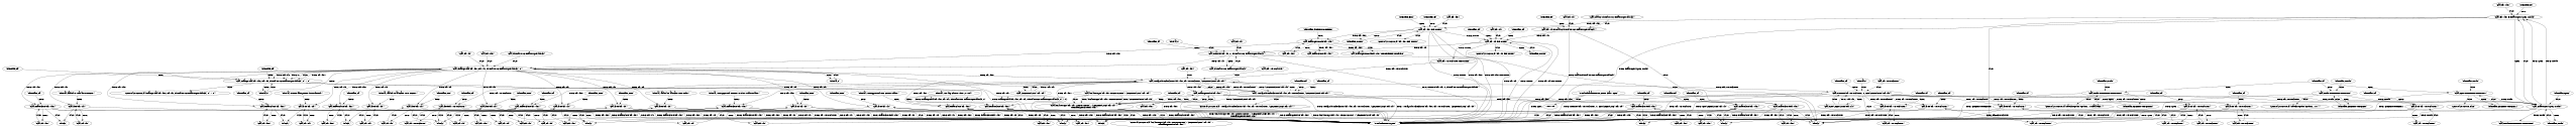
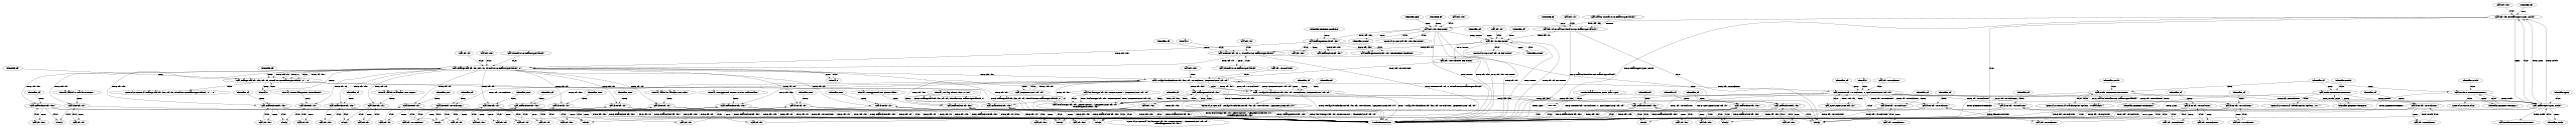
  digraph {
    n1 [label="(Call,exfat_pread(ef->dev, ef->sb, sizeof(struct exfat_super_block), 0))"]
    n2 [label="(Call,exfat_pread(ef->dev, ef->sb, sizeof(struct exfat_super_block), 0) < 0)"]
    n3 [label="(Call,exfat_close(ef->dev))"]
    n4 [label="(Call,free(ef->sb))"]
    n5 [label="(Call,exfat_close(ef->dev))"]
    n6 [label="(Call,free(ef->sb))"]
    n7 [label="(Call,exfat_close(ef->dev))"]
    n8 [label="(Call,free(ef->sb))"]
    n9 [label="(Call,verify_vbr_checksum(ef->dev, ef->zero_cluster, SECTOR_SIZE(*ef->sb)))"]
    n10 [label="(Call,free(ef->sb))"]
    n11 [label="(Call,free(ef->sb))"]
    n12 [label="(Call,free(ef->sb))"]
    n13 [label="(Call,free(ef->sb))"]
    n14 [label="(Call,free(ef->sb))"]
    n15 [label="(Call,free(ef->sb))"]
    n16 [label="(Call,free(ef->sb))"]
-   n17 [label="(MethodReturn,open)"]
+   n17 [label="(MethodReturn,int)"]
    n18 [label="(Literal,0)"]
    n19 [label="(Literal,0)"]
    n20 [label="(ControlStructure,if (exfat_pread(ef->dev, ef->sb, sizeof(struct exfat_super_block), 0) < 0))"]
    n21 [label="(Call,ef->dev)"]
    n22 [label="(Block,)"]
    n23 [label="(Call,ef->sb)"]
    n24 [label="(Call,ef->dev)"]
    n25 [label="(Block,)"]
    n26 [label="(Call,ef->sb)"]
    n27 [label="(Call,ef->dev)"]
    n28 [label="(Block,)"]
    n29 [label="(Call,ef->sb)"]
    n30 [label="(Call,!verify_vbr_checksum(ef->dev, ef->zero_cluster, SECTOR_SIZE(*ef->sb)))"]
    n31 [label="(Call,free(ef->zero_cluster))"]
    n32 [label="(Call,exfat_close(ef->dev))"]
    n33 [label="(Call,memset(ef->zero_cluster, 0, CLUSTER_SIZE(*ef->sb)))"]
    n34 [label="(Call,exfat_close(ef->dev))"]
    n35 [label="(Call,exfat_close(ef->dev))"]
    n36 [label="(Call,exfat_close(ef->dev))"]
    n37 [label="(Call,exfat_get_size(ef->dev))"]
    n38 [label="(Call,SECTOR_SIZE(*ef->sb))"]
    n39 [label="(Block,)"]
    n40 [label="(Call,ef->sb)"]
    n41 [label="(Block,)"]
    n42 [label="(Call,ef->sb)"]
    n43 [label="(Block,)"]
    n44 [label="(Call,ef->sb)"]
    n45 [label="(Block,)"]
    n46 [label="(Call,ef->sb)"]
    n47 [label="(Block,)"]
    n48 [label="(Call,ef->sb)"]
    n49 [label="(Block,)"]
    n50 [label="(Call,ef->sb)"]
    n51 [label="(Block,)"]
    n52 [label="(Call,ef->sb)"]
    n53 [label="(Call,exfat_get_mode(ef->dev))"]
    n54 [label="(Call,ef->dev)"]
    n55 [label="(Call,exfat_close(ef->dev))"]
    n56 [label="(Call,exfat_get_mode(ef->dev) == EXFAT_MODE_RO)"]
    n57 [label="(Call,ef->dev == NULL)"]
    n58 [label="(Call,ef->sb == NULL)"]
    n59 [label="(Identifier,NULL)"]
    n60 [label="(ControlStructure,if (ef->dev == NULL))"]
    n61 [label="(Call,memset(ef->sb, 0, sizeof(struct exfat_super_block)))"]
    n62 [label="(Call,ef->zero_cluster == NULL)"]
    n63 [label="(ControlStructure,if (ef->sb == NULL))"]
    n64 [label="(Identifier,NULL)"]
    n65 [label="(Call,ef->dev = exfat_open(spec, mode))"]
    n66 [label="(Call,exfat_open(spec, mode))"]
    n67 [label="(Identifier,mode)"]
    n68 [label="(Call,mode == EXFAT_MODE_ANY)"]
    n69 [label="(MethodParameterIn,const char* spec)"]
    1000105
    n71 [label="(Call,mode = EXFAT_MODE_RO)"]
    n72 [label="(ControlStructure,if (match_option(options, \"ro\")))"]
    n73 [label="(Identifier,EXFAT_MODE_RO)"]
    n74 [label="(Call,mode = EXFAT_MODE_ANY)"]
    n75 [label="(ControlStructure,if (match_option(options, \"ro_fallback\")))"]
    n76 [label="(Identifier,EXFAT_MODE_ANY)"]
-   n77 [label="(Call,open = EXFAT_MODE_RW)"]
+   n77 [label="(Call,mode = EXFAT_MODE_RW)"]
    n78 [label="(Identifier,EXFAT_MODE_RW)"]
    n79 [label="(ControlStructure,else)"]
    n80 [label="(Call,sizeof(struct exfat_super_block))"]
    n81 [label="(Call,ef->sb = malloc(sizeof(struct exfat_super_block)))"]
    n82 [label="(Call,malloc(sizeof(struct exfat_super_block)))"]
    n83 [label="(ControlStructure,if (!verify_vbr_checksum(ef->dev, ef->zero_cluster, SECTOR_SIZE(*ef->sb))))"]
    n84 [label="(Call,ef->zero_cluster)"]
    n85 [label="(Call,ef->dev)"]
    n86 [label="(Call,free(ef->zero_cluster))"]
    n87 [label="(Call,free(ef->zero_cluster))"]
    n88 [label="(Call,free(ef->zero_cluster))"]
    n89 [label="(Call,free(ef->zero_cluster))"]
    n90 [label="(Call,free(ef->zero_cluster))"]
    n91 [label="(Call,free(ef->zero_cluster))"]
    n92 [label="(Call,CLUSTER_SIZE(*ef->sb))"]
    n93 [label="(Call,ef->dev)"]
    n94 [label="(Call,ef->dev)"]
    n95 [label="(Call,ef->dev)"]
    n96 [label="(Call,le64_to_cpu(ef->sb->sector_count) * SECTOR_SIZE(*ef->sb) >\n \t\t\texfat_get_size(ef->dev))"]
    n97 [label="(Call,exfat_close(ef->dev))"]
    n98 [label="(Call,exfat_close(ef->dev))"]
    n99 [label="(Call,exfat_close(ef->dev))"]
    n100 [label="(Call,ef->dev)"]
    n101 [label="(Call,ef->zero_cluster)"]
    n102 [label="(Call,ef->zero_cluster)"]
    n103 [label="(Call,ef->zero_cluster)"]
    n104 [label="(Call,ef->zero_cluster)"]
    n105 [label="(Call,ef->zero_cluster)"]
    n106 [label="(Call,ef->zero_cluster)"]
    n107 [label="(ControlStructure,if (le64_to_cpu(ef->sb->sector_count) * SECTOR_SIZE(*ef->sb) >\n \t\t\texfat_get_size(ef->dev)))"]
    n108 [label="(Call,ef->dev)"]
    n109 [label="(Call,ef->dev)"]
    n110 [label="(Call,ef->dev)"]
    n111 [label="(Identifier,ef)"]
    n112 [label="(Call,ef->dev)"]
    n113 [label="(Identifier,ef)"]
    n114 [label="(Call,ef->sb)"]
    n115 [label="(Identifier,ef)"]
    n116 [label="(Literal,\"failed to allocate root node\")"]
    n117 [label="(Call,ef->dev)"]
    n118 [label="(Identifier,ef)"]
    n119 [label="(Literal,\"exFAT file system is not found\")"]
    n120 [label="(Identifier,ef)"]
    n121 [label="(Identifier,ef)"]
    n122 [label="(Identifier,EIO)"]
    n123 [label="(Call,ef->zero_cluster)"]
    n124 [label="(Identifier,ef)"]
    n125 [label="(Call,ef->zero_cluster)"]
    n126 [label="(Identifier,EIO)"]
    n127 [label="(Call,le64_to_cpu(ef->sb->sector_count) * SECTOR_SIZE(*ef->sb))"]
    n128 [label="(Literal,\"unsupported FAT count: %hhu\")"]
    n129 [label="(Identifier,mode)"]
    n130 [label="(Identifier,ef)"]
    n131 [label="(Identifier,ef)"]
    n132 [label="(Literal,\"too big cluster size: 2^%d\")"]
    n133 [label="(Identifier,EIO)"]
    n134 [label="(Call,ef->dev)"]
    n135 [label="(Identifier,mode)"]
    n136 [label="(Identifier,spec)"]
    n137 [label="(Identifier,ef)"]
    n138 [label="(Call,ef->sb)"]
    n139 [label="(Call,ef->dev)"]
    n140 [label="(Identifier,ef)"]
    n141 [label="(Identifier,ef)"]
    n142 [label="(Identifier,ef)"]
    n143 [label="(Identifier,ef)"]
    n144 [label="(Identifier,EIO)"]
    n145 [label="(Identifier,ef)"]
    n146 [label="(Literal,\"failed to read boot sector\")"]
    n147 [label="(Call,sizeof(struct exfat_super_block))"]
    n148 [label="(Literal,0)"]
    n149 [label="(Literal,\"unsupported exFAT version: %hhu.%hhu\")"]
    n150 [label="(Identifier,EXFAT_MODE_RO)"]
    n151 [label="(Identifier,ef)"]
    n152 [label="(Identifier,ef)"]
    n153 [label="(Identifier,EIO)"]
    n154 [label="(Identifier,ef)"]
    n155 [label="(Identifier,ef)"]
    n156 [label="(Call,ef->sb)"]
    n157 [label="(Identifier,ef)"]
    n158 [label="(Identifier,mode)"]
    n159 [label="(Identifier,ef)"]
    n160 [label="(Identifier,ef)"]
    n161 [label="(Literal,0)"]
    n162 [label="(Identifier,ef)"]
    n163 [label="(Identifier,ef)"]
    n164 [label="(Identifier,ef)"]
    n165 [label="(Identifier,ef)"]
    n166 [label="(Identifier,ef)"]
    n167 [label="(Call,ef->sb)"]
    n168 [label="(Literal,\"failed to allocate zero sector\")"]
    n169 [label="(Identifier,EIO)"]
    n170 [label="(Identifier,EIO)"]
    n1 -> n2 [label="AST: "]
    n1 -> n2 [label="DDG: ef->dev"]
    n1 -> n2 [label="DDG: ef->sb"]
    n1 -> n2 [label="DDG: 0"]
    n1 -> n3 [label="DDG: ef->dev"]
    n1 -> n4 [label="DDG: ef->sb"]
    n1 -> n5 [label="DDG: ef->dev"]
    n1 -> n6 [label="DDG: ef->sb"]
    n1 -> n7 [label="DDG: ef->dev"]
    n1 -> n8 [label="DDG: ef->sb"]
    n1 -> n9 [label="DDG: ef->dev"]
    n1 -> n10 [label="DDG: ef->sb"]
    n1 -> n11 [label="DDG: ef->sb"]
    n1 -> n12 [label="DDG: ef->sb"]
    n1 -> n13 [label="DDG: ef->sb"]
    n1 -> n14 [label="DDG: ef->sb"]
    n1 -> n15 [label="DDG: ef->sb"]
    n1 -> n16 [label="DDG: ef->sb"]
    n1 -> n17 [label="DDG: ef->sb"]
    n1 -> n18 [label="CFG: "]
    n2 -> n17 [label="DDG: exfat_pread(ef->dev, ef->sb, sizeof(struct exfat_super_block), 0)"]
    n2 -> n17 [label="DDG: exfat_pread(ef->dev, ef->sb, sizeof(struct exfat_super_block), 0) < 0"]
    n2 -> n19 [label="CFG: "]
    n2 -> n20 [label="AST: "]
    n3 -> n17 [label="DDG: ef->dev"]
    n3 -> n17 [label="DDG: exfat_close(ef->dev)"]
    n3 -> n21 [label="CFG: "]
    n3 -> n22 [label="AST: "]
    n4 -> n17 [label="DDG: ef->sb"]
    n4 -> n22 [label="AST: "]
    n4 -> n23 [label="CFG: "]
    n5 -> n17 [label="DDG: ef->dev"]
    n5 -> n17 [label="DDG: exfat_close(ef->dev)"]
    n5 -> n24 [label="CFG: "]
    n5 -> n25 [label="AST: "]
    n6 -> n17 [label="DDG: ef->sb"]
    n6 -> n25 [label="AST: "]
    n6 -> n26 [label="CFG: "]
    n7 -> n17 [label="DDG: ef->dev"]
    n7 -> n17 [label="DDG: exfat_close(ef->dev)"]
    n7 -> n27 [label="CFG: "]
    n7 -> n28 [label="AST: "]
    n8 -> n17 [label="DDG: ef->sb"]
    n8 -> n28 [label="AST: "]
    n8 -> n29 [label="CFG: "]
    n9 -> n17 [label="DDG: SECTOR_SIZE(*ef->sb)"]
    n9 -> n30 [label="AST: "]
    n9 -> n30 [label="DDG: ef->dev"]
    n9 -> n30 [label="DDG: ef->zero_cluster"]
    n9 -> n30 [label="DDG: SECTOR_SIZE(*ef->sb)"]
    n9 -> n31 [label="DDG: ef->zero_cluster"]
    n9 -> n32 [label="DDG: ef->dev"]
    n9 -> n33 [label="DDG: ef->zero_cluster"]
    n9 -> n34 [label="DDG: ef->dev"]
    n9 -> n35 [label="DDG: ef->dev"]
    n9 -> n36 [label="DDG: ef->dev"]
    n9 -> n37 [label="DDG: ef->dev"]
    n9 -> n38 [label="CFG: "]
    n10 -> n17 [label="DDG: ef->sb"]
    n10 -> n39 [label="AST: "]
    n10 -> n40 [label="CFG: "]
    n11 -> n17 [label="DDG: ef->sb"]
    n11 -> n41 [label="AST: "]
    n11 -> n42 [label="CFG: "]
    n12 -> n17 [label="DDG: ef->sb"]
    n12 -> n43 [label="AST: "]
    n12 -> n44 [label="CFG: "]
    n13 -> n17 [label="DDG: ef->sb"]
    n13 -> n45 [label="AST: "]
    n13 -> n46 [label="CFG: "]
    n14 -> n17 [label="DDG: ef->sb"]
    n14 -> n47 [label="AST: "]
    n14 -> n48 [label="CFG: "]
    n15 -> n17 [label="DDG: ef->sb"]
    n15 -> n49 [label="AST: "]
    n15 -> n50 [label="CFG: "]
    n16 -> n17 [label="DDG: ef->sb"]
    n16 -> n51 [label="AST: "]
    n16 -> n52 [label="CFG: "]
    n18 -> n1 [label="AST: "]
    n19 -> n1 [label="CFG: "]
    n19 -> n2 [label="AST: "]
    n21 -> n3 [label="AST: "]
    n23 -> n4 [label="AST: "]
    n24 -> n5 [label="AST: "]
    n26 -> n6 [label="AST: "]
    n27 -> n7 [label="AST: "]
    n29 -> n8 [label="AST: "]
    n30 -> n9 [label="CFG: "]
    n30 -> n17 [label="DDG: verify_vbr_checksum(ef->dev, ef->zero_cluster, SECTOR_SIZE(*ef->sb))"]
    n30 -> n17 [label="DDG: !verify_vbr_checksum(ef->dev, ef->zero_cluster, SECTOR_SIZE(*ef->sb))"]
    n30 -> n83 [label="AST: "]
    n31 -> n17 [label="DDG: ef->zero_cluster"]
    n31 -> n39 [label="AST: "]
    n31 -> n84 [label="CFG: "]
    n32 -> n17 [label="DDG: ef->dev"]
    n32 -> n17 [label="DDG: exfat_close(ef->dev)"]
    n32 -> n39 [label="AST: "]
    n32 -> n85 [label="CFG: "]
    n33 -> n17 [label="DDG: memset(ef->zero_cluster, 0, CLUSTER_SIZE(*ef->sb))"]
    n33 -> n17 [label="DDG: ef->zero_cluster"]
    n33 -> n17 [label="DDG: CLUSTER_SIZE(*ef->sb)"]
    n33 -> n51 [label="AST: "]
    n33 -> n86 [label="DDG: ef->zero_cluster"]
    n33 -> n87 [label="DDG: ef->zero_cluster"]
    n33 -> n88 [label="DDG: ef->zero_cluster"]
    n33 -> n89 [label="DDG: ef->zero_cluster"]
    n33 -> n90 [label="DDG: ef->zero_cluster"]
    n33 -> n91 [label="DDG: ef->zero_cluster"]
    n33 -> n92 [label="CFG: "]
    n34 -> n17 [label="DDG: exfat_close(ef->dev)"]
    n34 -> n17 [label="DDG: ef->dev"]
    n34 -> n41 [label="AST: "]
    n34 -> n93 [label="CFG: "]
    n35 -> n17 [label="DDG: exfat_close(ef->dev)"]
    n35 -> n17 [label="DDG: ef->dev"]
    n35 -> n43 [label="AST: "]
    n35 -> n94 [label="CFG: "]
    n36 -> n17 [label="DDG: exfat_close(ef->dev)"]
    n36 -> n17 [label="DDG: ef->dev"]
    n36 -> n45 [label="AST: "]
    n36 -> n95 [label="CFG: "]
    n37 -> n17 [label="DDG: ef->dev"]
    n37 -> n96 [label="AST: "]
    n37 -> n96 [label="DDG: ef->dev"]
    n37 -> n97 [label="DDG: ef->dev"]
    n37 -> n98 [label="DDG: ef->dev"]
    n37 -> n99 [label="DDG: ef->dev"]
    n37 -> n100 [label="CFG: "]
    n38 -> n9 [label="AST: "]
    n38 -> n9 [label="DDG: *ef->sb"]
    n40 -> n10 [label="AST: "]
    n42 -> n11 [label="AST: "]
    n44 -> n12 [label="AST: "]
    n46 -> n13 [label="AST: "]
    n48 -> n14 [label="AST: "]
    n50 -> n15 [label="AST: "]
    n52 -> n16 [label="AST: "]
    n53 -> n1 [label="DDG: ef->dev"]
    n53 -> n54 [label="CFG: "]
    n53 -> n55 [label="DDG: ef->dev"]
    n53 -> n56 [label="AST: "]
    n53 -> n56 [label="DDG: ef->dev"]
    n54 -> n53 [label="AST: "]
    n57 -> n17 [label="DDG: NULL"]
    n57 -> n17 [label="DDG: ef->dev"]
    n57 -> n17 [label="DDG: ef->dev == NULL"]
    n57 -> n53 [label="DDG: ef->dev"]
    n57 -> n58 [label="DDG: NULL"]
    n57 -> n59 [label="CFG: "]
    n57 -> n60 [label="AST: "]
    n58 -> n17 [label="DDG: ef->sb == NULL"]
    n58 -> n17 [label="DDG: ef->sb"]
    n58 -> n17 [label="DDG: NULL"]
    n58 -> n61 [label="DDG: ef->sb"]
    n58 -> n62 [label="DDG: NULL"]
    n58 -> n63 [label="AST: "]
    n58 -> n64 [label="CFG: "]
    n59 -> n57 [label="AST: "]
    n61 -> n1 [label="DDG: ef->sb"]
    n61 -> n17 [label="DDG: memset(ef->sb, 0, sizeof(struct exfat_super_block))"]
    n61 -> n51 [label="AST: "]
    n61 -> n80 [label="CFG: "]
    n62 -> n9 [label="DDG: ef->zero_cluster"]
    n64 -> n58 [label="AST: "]
    n65 -> n17 [label="DDG: exfat_open(spec, mode)"]
    n65 -> n51 [label="AST: "]
    n65 -> n57 [label="DDG: ef->dev"]
    n65 -> n66 [label="CFG: "]
    n66 -> n17 [label="DDG: spec"]
    n66 -> n17 [label="DDG: mode"]
    n66 -> n65 [label="AST: "]
    n66 -> n65 [label="DDG: spec"]
    n66 -> n65 [label="DDG: mode"]
    n66 -> n67 [label="CFG: "]
    n66 -> n68 [label="DDG: mode"]
    n67 -> n66 [label="AST: "]
    n69 -> n17 [label="DDG: spec"]
-   n69 -> n66 [label="DDG: spec"]
+   n69 -> n66 [label="DDG: malloc(sizeof(struct exfat_super_block))"]
    n69 -> 1000105 [label="AST: "]
    n71 -> n17 [label="DDG: spec"]
    n71 -> n66 [label="DDG: mode"]
    n71 -> n72 [label="AST: "]
    n71 -> n73 [label="CFG: "]
    n73 -> n71 [label="AST: "]
    n74 -> n17 [label="DDG: EXFAT_MODE_ANY"]
    n74 -> n66 [label="DDG: mode"]
    n74 -> n75 [label="AST: "]
    n74 -> n76 [label="CFG: "]
    n76 -> n74 [label="AST: "]
    n77 -> n17 [label="DDG: EXFAT_MODE_RW"]
    n77 -> n66 [label="DDG: mode"]
    n77 -> n78 [label="CFG: "]
    n77 -> n79 [label="AST: "]
    n78 -> n77 [label="AST: "]
    n80 -> n61 [label="AST: "]
    n81 -> n17 [label="DDG: malloc(sizeof(struct exfat_super_block))"]
    n81 -> n51 [label="AST: "]
    n81 -> n58 [label="DDG: ef->sb"]
-   n82 -> n81 [label="AST: "]
+   n82 -> n81 [label="EXFAT: "]
    n84 -> n31 [label="AST: "]
    n85 -> n32 [label="AST: "]
    n86 -> n17 [label="DDG: ef->zero_cluster"]
    n86 -> n41 [label="AST: "]
    n86 -> n101 [label="CFG: "]
    n87 -> n17 [label="DDG: ef->zero_cluster"]
    n87 -> n43 [label="AST: "]
    n87 -> n102 [label="CFG: "]
    n88 -> n17 [label="DDG: ef->zero_cluster"]
    n88 -> n45 [label="AST: "]
    n88 -> n103 [label="CFG: "]
    n89 -> n17 [label="DDG: ef->zero_cluster"]
    n89 -> n47 [label="AST: "]
    n89 -> n104 [label="CFG: "]
    n90 -> n17 [label="DDG: ef->zero_cluster"]
    n90 -> n49 [label="AST: "]
    n90 -> n105 [label="CFG: "]
    n91 -> n17 [label="DDG: ef->zero_cluster"]
    n91 -> n51 [label="AST: "]
    n91 -> n106 [label="CFG: "]
    n92 -> n33 [label="AST: "]
    n92 -> n33 [label="DDG: *ef->sb"]
    n93 -> n34 [label="AST: "]
    n94 -> n35 [label="AST: "]
    n95 -> n36 [label="AST: "]
    n96 -> n17 [label="DDG: le64_to_cpu(ef->sb->sector_count) * SECTOR_SIZE(*ef->sb)"]
    n96 -> n17 [label="DDG: le64_to_cpu(ef->sb->sector_count) * SECTOR_SIZE(*ef->sb) >\n \t\t\texfat_get_size(ef->dev)"]
    n96 -> n17 [label="DDG: exfat_get_size(ef->dev)"]
    n96 -> n37 [label="CFG: "]
    n96 -> n107 [label="AST: "]
    n97 -> n17 [label="DDG: exfat_close(ef->dev)"]
    n97 -> n17 [label="DDG: ef->dev"]
    n97 -> n47 [label="AST: "]
    n97 -> n108 [label="CFG: "]
    n98 -> n17 [label="DDG: ef->dev"]
    n98 -> n17 [label="DDG: exfat_close(ef->dev)"]
    n98 -> n49 [label="AST: "]
    n98 -> n109 [label="CFG: "]
    n99 -> n17 [label="DDG: ef->dev"]
    n99 -> n17 [label="DDG: exfat_close(ef->dev)"]
    n99 -> n51 [label="AST: "]
    n99 -> n110 [label="CFG: "]
    n100 -> n37 [label="AST: "]
    n101 -> n86 [label="AST: "]
    n102 -> n87 [label="AST: "]
    n103 -> n88 [label="AST: "]
    n104 -> n89 [label="AST: "]
    n105 -> n90 [label="AST: "]
    n106 -> n91 [label="AST: "]
    n108 -> n97 [label="AST: "]
    n109 -> n98 [label="AST: "]
    n110 -> n99 [label="AST: "]
    n111 -> n57 [label="CFG: "]
    n112 -> n9 [label="AST: "]
    n113 -> n91 [label="CFG: "]
    n114 -> n1 [label="AST: "]
    n115 -> n2 [label="CFG: "]
    n116 -> n14 [label="CFG: "]
    n117 -> n57 [label="AST: "]
    n118 -> n89 [label="CFG: "]
    n119 -> n6 [label="CFG: "]
    n120 -> n99 [label="CFG: "]
    n121 -> n2 [label="CFG: "]
    n122 -> n10 [label="CFG: "]
    n123 -> n9 [label="AST: "]
    n124 -> n61 [label="CFG: "]
    n125 -> n33 [label="AST: "]
    n126 -> n15 [label="CFG: "]
    n127 -> n96 [label="AST: "]
    n127 -> n96 [label="DDG: le64_to_cpu(ef->sb->sector_count)"]
    n127 -> n96 [label="DDG: SECTOR_SIZE(*ef->sb)"]
    n128 -> n35 [label="CFG: "]
    n129 -> n71 [label="AST: "]
    n130 -> n30 [label="CFG: "]
    n131 -> n81 [label="CFG: "]
    n132 -> n36 [label="CFG: "]
    n133 -> n11 [label="CFG: "]
    n134 -> n1 [label="AST: "]
    n135 -> n74 [label="AST: "]
    n136 -> n66 [label="AST: "]
    n137 -> n7 [label="CFG: "]
    n138 -> n58 [label="AST: "]
    n139 -> n65 [label="AST: "]
    n140 -> n31 [label="CFG: "]
    n141 -> n90 [label="CFG: "]
    n142 -> n98 [label="CFG: "]
    n143 -> n3 [label="CFG: "]
    n144 -> n16 [label="CFG: "]
    n145 -> n5 [label="CFG: "]
    n146 -> n4 [label="CFG: "]
    n147 -> n1 [label="AST: "]
    n148 -> n61 [label="AST: "]
    n149 -> n34 [label="CFG: "]
    n150 -> n53 [label="CFG: "]
    n151 -> n97 [label="CFG: "]
    n152 -> n33 [label="CFG: "]
    n153 -> n12 [label="CFG: "]
    n154 -> n65 [label="CFG: "]
    n155 -> n32 [label="CFG: "]
    n156 -> n61 [label="AST: "]
    n157 -> n86 [label="CFG: "]
    n158 -> n77 [label="AST: "]
    n159 -> n96 [label="CFG: "]
    n160 -> n87 [label="CFG: "]
    n161 -> n33 [label="AST: "]
    n162 -> n30 [label="CFG: "]
    n163 -> n58 [label="CFG: "]
    n164 -> n71 [label="CFG: "]
    n164 -> n74 [label="CFG: "]
    n164 -> n77 [label="CFG: "]
    n165 -> n58 [label="CFG: "]
    n166 -> n88 [label="CFG: "]
    n167 -> n81 [label="AST: "]
    n168 -> n8 [label="CFG: "]
    n169 -> n13 [label="CFG: "]
    n170 -> n57 [label="CFG: "]
  }
